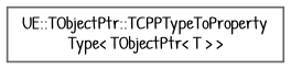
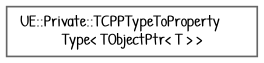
  digraph {
    rankdir=LR
    fontname="Patrick Hand"
-   n1 [color=grey40 fillcolor=white fontname="Patrick Hand" fontsize=10 height=0.2 label="UE::TObjectPtr::TCPPTypeToProperty\lType\< TObjectPtr\< T \> \>" shape=box style=filled width=0.4]
+   n1 [color=grey40 fillcolor=white fontname="Patrick Hand" fontsize=10 height=0.2 label="UE::Private::TCPPTypeToProperty\lType\< TObjectPtr\< T \> \>" shape=box style=filled width=0.4]
  }
